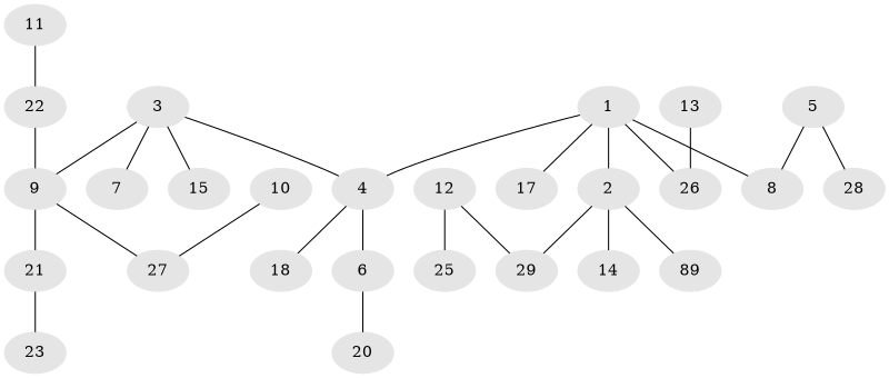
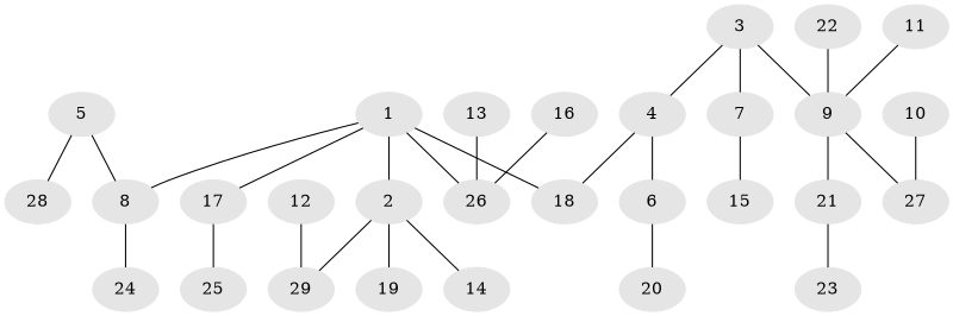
  graph {
    node [color=gray90 style=filled]
    edge [weight=1.0]
    1
    2
    4
    8
    17
    26
    14
    29
-   19 [label=89]
+   19
    6
    18
+   24
    3
    7
    9
    15
    21
    27
    20
    5
    28
    23
    10
    11
    22
    12
    25
    13
+   16
    1 -- 2
-   1 -- 4
+   1 -- 18
    1 -- 8
    1 -- 17
    1 -- 26
    2 -- 14
    2 -- 29
    2 -- 19
    4 -- 6
    4 -- 18
+   8 -- 24
    6 -- 20
    3 -- 4
    3 -- 7
    3 -- 9
-   3 -- 15
+   7 -- 15
    9 -- 21
    9 -- 27
    21 -- 23
    5 -- 8
    5 -- 28
    10 -- 27
-   11 -- 22
+   11 -- 9
    22 -- 9
    12 -- 29
-   12 -- 25
+   17 -- 25
    13 -- 26
+   16 -- 26
  }
